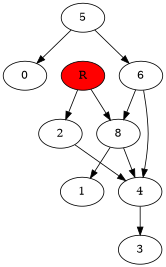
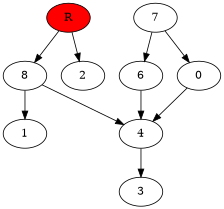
  digraph {
    4
    3
    8
    1
    2
-   5
+   5 [label=7]
    6
    n8 [label=0]
    R [fillcolor="#ff0000" style=filled]
    4 -> 3
    8 -> 4
    8 -> 1
-   2 -> 4
+   n8 -> 4
    5 -> 6
    5 -> n8
    6 -> 4
-   6 -> 8
    R -> 8
    R -> 2
  }
